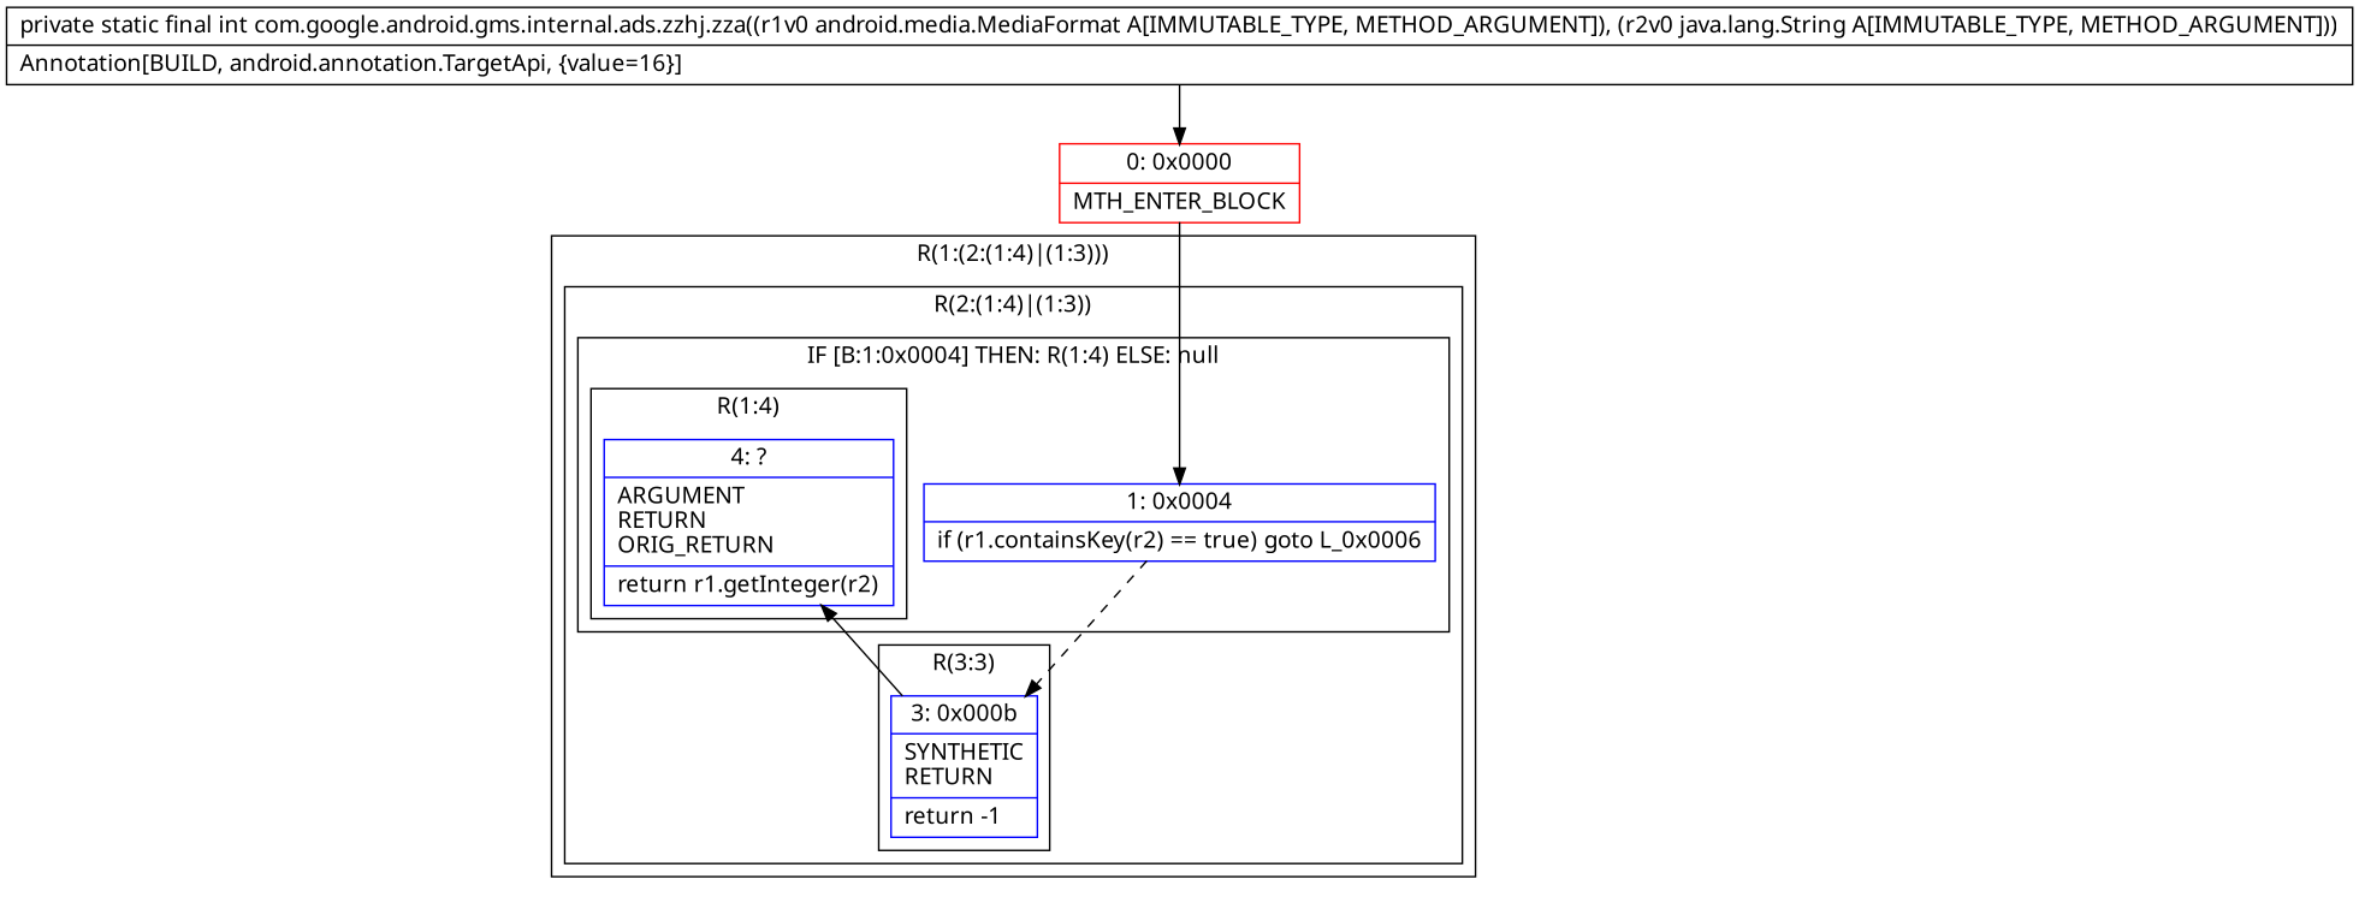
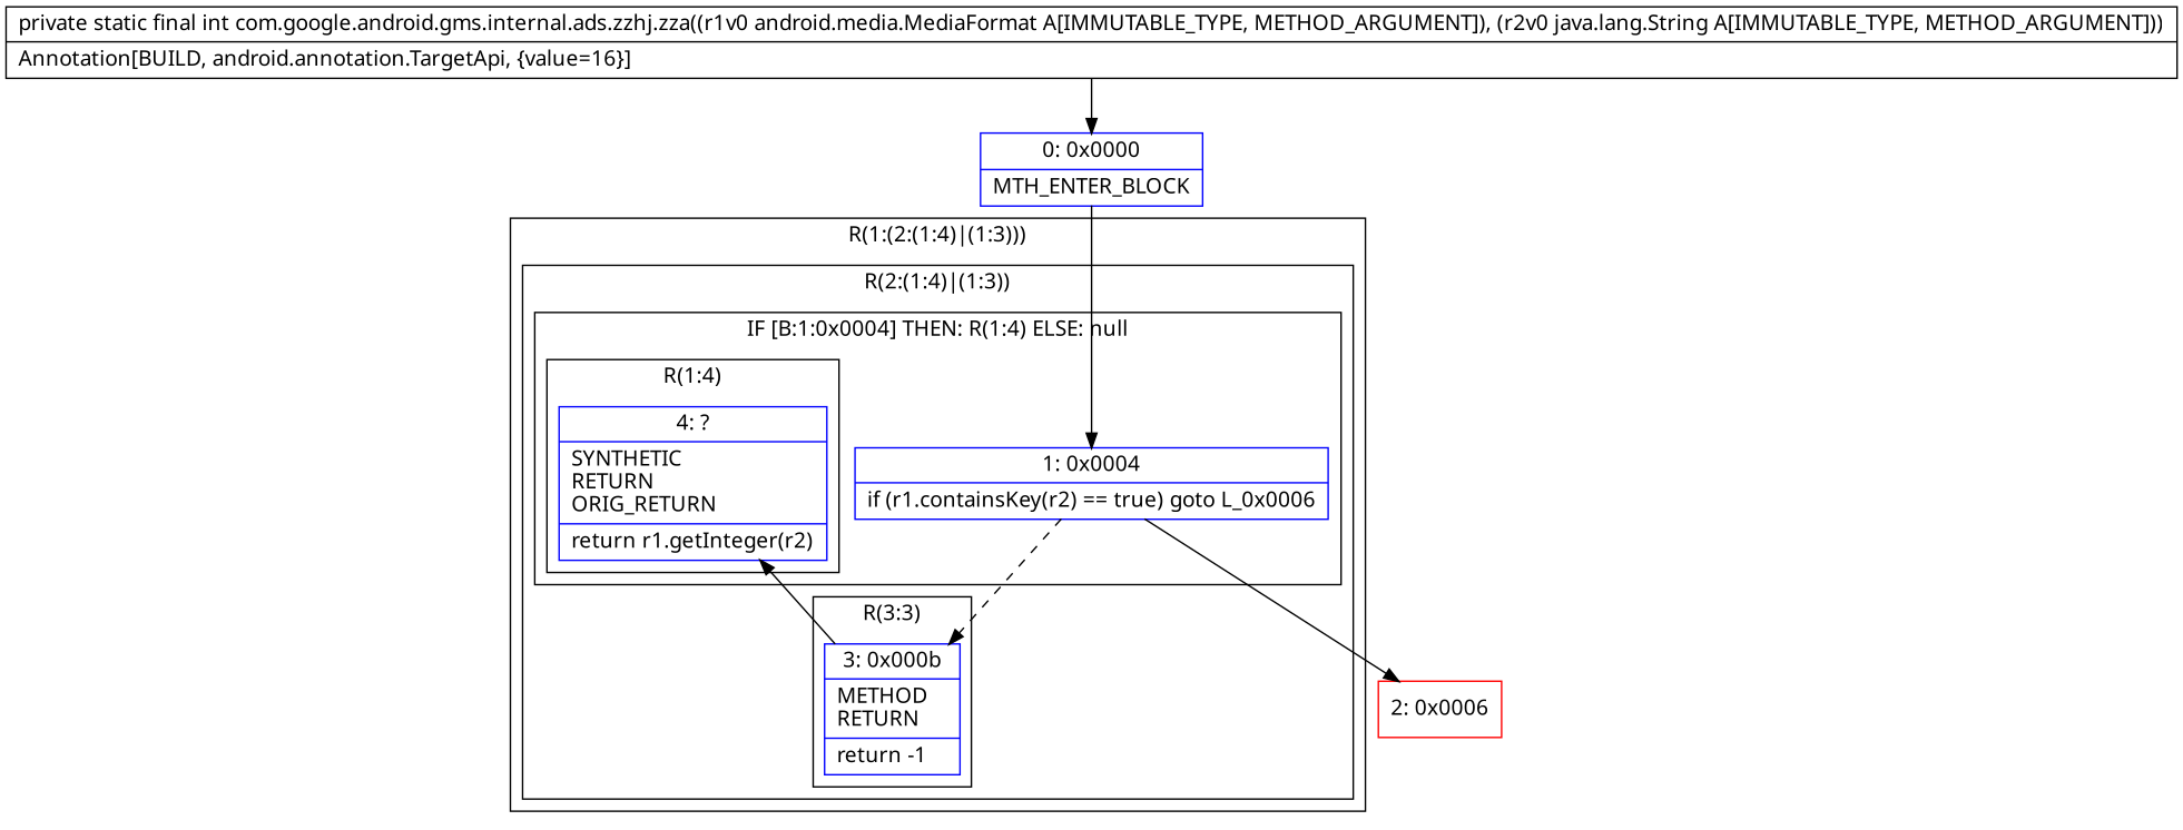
  digraph {
    fontname="Noto Sans"
    node [color=blue fontname="Noto Sans" shape=record]
    edge [fontname="Noto Sans"]
-   n1 [label="{4\:\ ?|ARGUMENT\lRETURN\lORIG_RETURN\l|return r1.getInteger(r2)\l}"]
+   n1 [label="{4\:\ ?|SYNTHETIC\lRETURN\lORIG_RETURN\l|return r1.getInteger(r2)\l}"]
    n2 [label="{1\:\ 0x0004|if (r1.containsKey(r2) == true) goto L_0x0006\l}"]
-   n3 [label="{3\:\ 0x000b|SYNTHETIC\lRETURN\l|return \-1\l}"]
-   n5 [color=red label="{0\:\ 0x0000|MTH_ENTER_BLOCK\l}"]
+   n3 [label="{3\:\ 0x000b|METHOD\lRETURN\l|return \-1\l}"]
+   n4 [color=red label="{2\:\ 0x0006}"]
+   n5 [label="{0\:\ 0x0000|MTH_ENTER_BLOCK\l}"]
    n6 [label="{private static final int com.google.android.gms.internal.ads.zzhj.zza((r1v0 android.media.MediaFormat A[IMMUTABLE_TYPE, METHOD_ARGUMENT]), (r2v0 java.lang.String A[IMMUTABLE_TYPE, METHOD_ARGUMENT]))  | Annotation[BUILD, android.annotation.TargetApi, \{value=16\}]\l}" color=""]
    subgraph cluster_1 {
      label="R(1:(2:(1:4)|(1:3)))"
      subgraph cluster_2 {
        label="R(2:(1:4)|(1:3))"
        subgraph cluster_3 {
          label="IF [B:1:0x0004] THEN: R(1:4) ELSE: null"
          n2
          subgraph cluster_4 {
            label="R(1:4)"
            n1
          }
        }
        subgraph cluster_5 {
          label="R(3:3)"
          n3
        }
      }
    }
    n2 -> n3 [style=dashed]
+   n2 -> n4
    n3 -> n1
    n5 -> n2
    n6 -> n5
  }
